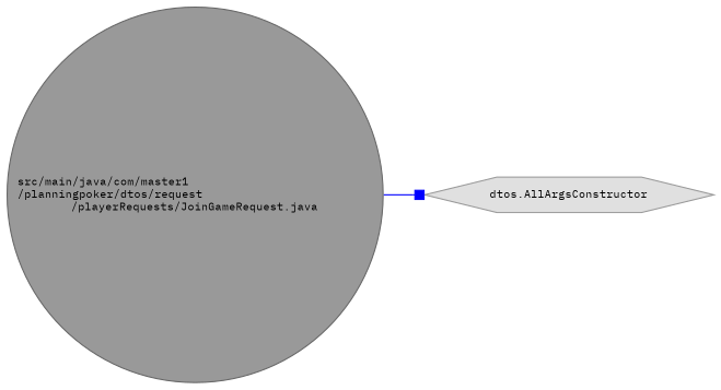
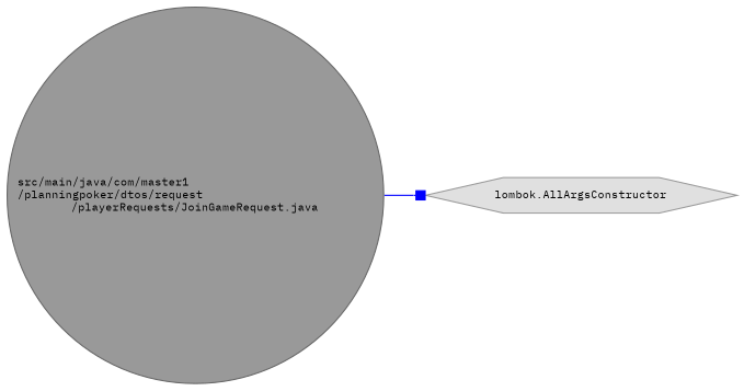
  digraph {
    rankdir=LR
    fontname="IBM Plex Mono"
    node [fontname="IBM Plex Mono" fontsize=10 style=filled]
    n1 [color=gray40 fillcolor=grey60 fontcolor=black height=0.2 label="src/main/java/com/master1\l/planningpoker/dtos/request\l/playerRequests/JoinGameRequest.java" shape=circle width=0.4]
-   n2 [color=grey60 fillcolor="#E0E0E0" height=0.2 label="dtos.AllArgsConstructor" shape=hexagon width=0.4]
+   n2 [color=grey60 fillcolor="#E0E0E0" height=0.2 label="lombok.AllArgsConstructor" shape=hexagon width=0.4]
    n1 -> n2 [color=blue fontname="IBM Plex Mono" fontsize=10 labelfontname=Helvetica labelfontsize=10 style=solid arrowhead=box]
  }
